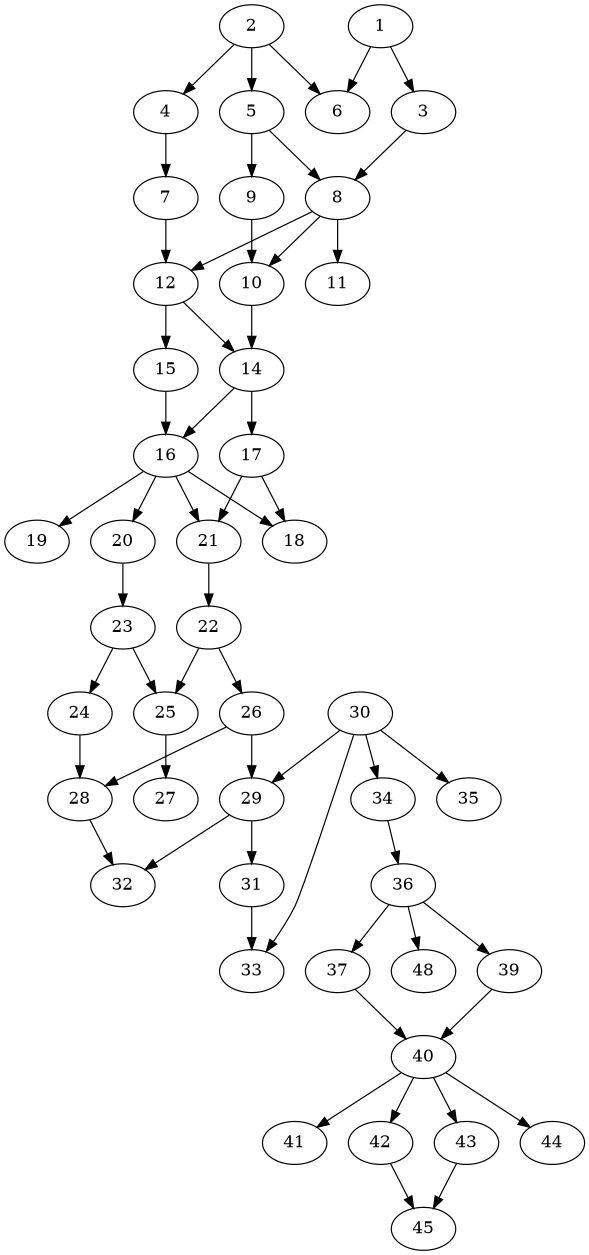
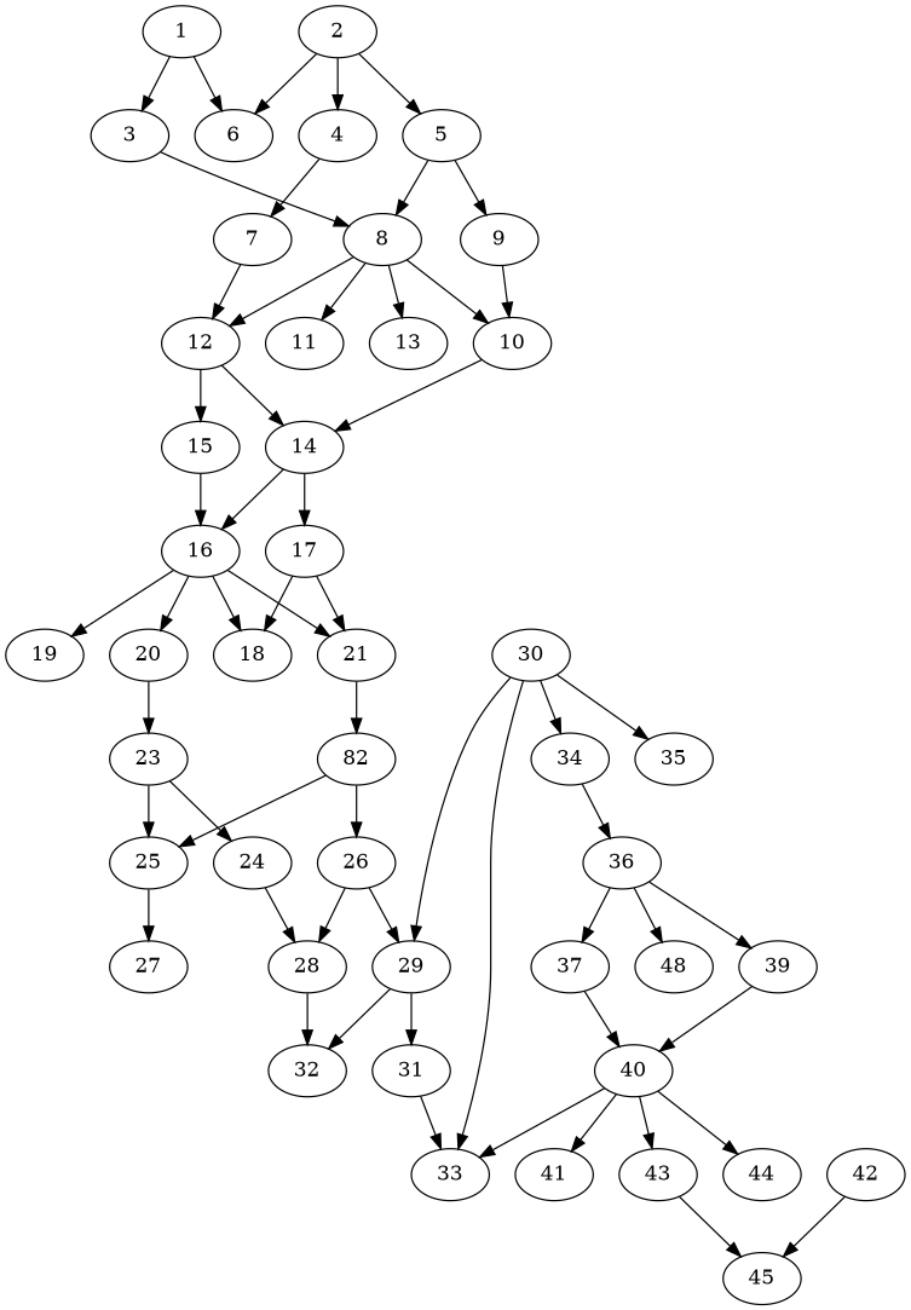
  digraph {
    node [alpha=0.08]
    1 [alpha=0.00 expect_size=23550976]
    3 [alpha=0.12 expect_size=16591872]
    6 [alpha=0.10 expect_size=8581120]
    8 [alpha=0.18 expect_size=39308288]
    12 [alpha=0.13 expect_size=33301504]
    10 [alpha=0.19 expect_size=8291328]
    11 [expect_size=33149952]
+   13 [expect_size=42439680]
    2 [alpha=0.04 expect_size=7900160]
    4 [expect_size=34981888]
    5 [alpha=0.12 expect_size=13473792]
    7 [expect_size=17202176]
    9 [alpha=0.00 expect_size=25158656]
    14 [alpha=0.00 expect_size=23006208]
    15 [expect_size=41962496]
    16 [alpha=0.09 expect_size=23023616]
    17 [alpha=0.14 expect_size=47188992]
    18 [alpha=0.15 expect_size=18228224]
    19 [alpha=0.06 expect_size=14543872]
    20 [alpha=0.01 expect_size=15036416]
    21 [alpha=0.03 expect_size=12536832]
    23 [alpha=0.14 expect_size=14497792]
-   22 [alpha=0.06 expect_size=31279104]
+   22 [alpha=0.06 expect_size=31279104 label=82]
    25 [alpha=0.19 expect_size=34708480]
    24 [alpha=0.15 expect_size=34397184]
    26 [alpha=0.05 expect_size=7061504]
    27 [alpha=0.16 expect_size=27749376]
    28 [alpha=0.01 expect_size=14411776]
    29 [alpha=0.14 expect_size=49068032]
    32 [alpha=0.15 expect_size=25412608]
    31 [alpha=0.16 expect_size=18494464]
    30 [alpha=0.09 expect_size=16753664]
    33 [alpha=0.09 expect_size=40166400]
    34 [alpha=0.11 expect_size=26917888]
    35 [expect_size=15408128]
    36 [alpha=0.13 expect_size=13868032]
    37 [alpha=0.16 expect_size=25636864]
    n38 [alpha=0.04 expect_size=15486976 label=48]
    39 [alpha=0.17 expect_size=17485824]
    40 [alpha=0.13 expect_size=51549184]
    41 [alpha=0.13 expect_size=26354688]
    42 [alpha=0.03 expect_size=16994304]
    43 [alpha=0.17 expect_size=51528704]
    44 [alpha=0.04 expect_size=25596928]
    45 [alpha=0.04 expect_size=51334144]
    1 -> 3
    1 -> 6
    3 -> 8
    8 -> 12
    8 -> 10
    8 -> 11
+   8 -> 13
    12 -> 14
    12 -> 15
    10 -> 14
    2 -> 6
    2 -> 4
    2 -> 5
    4 -> 7
    5 -> 8
    5 -> 9
    7 -> 12
    9 -> 10
    14 -> 16
    14 -> 17
    15 -> 16
    16 -> 18
    16 -> 19
    16 -> 20
    16 -> 21
    17 -> 18
    17 -> 21
    20 -> 23
    21 -> 22
    23 -> 25
    23 -> 24
    22 -> 25
    22 -> 26
    25 -> 27
    24 -> 28
    26 -> 28
    26 -> 29
    28 -> 32
    29 -> 32
    29 -> 31
    31 -> 33
    30 -> 29
    30 -> 33
    30 -> 34
    30 -> 35
    34 -> 36
    36 -> 37
    36 -> n38
    36 -> 39
    37 -> 40
    39 -> 40
    40 -> 41
-   40 -> 42
+   40 -> 33
    40 -> 43
    40 -> 44
    42 -> 45
    43 -> 45
  }
